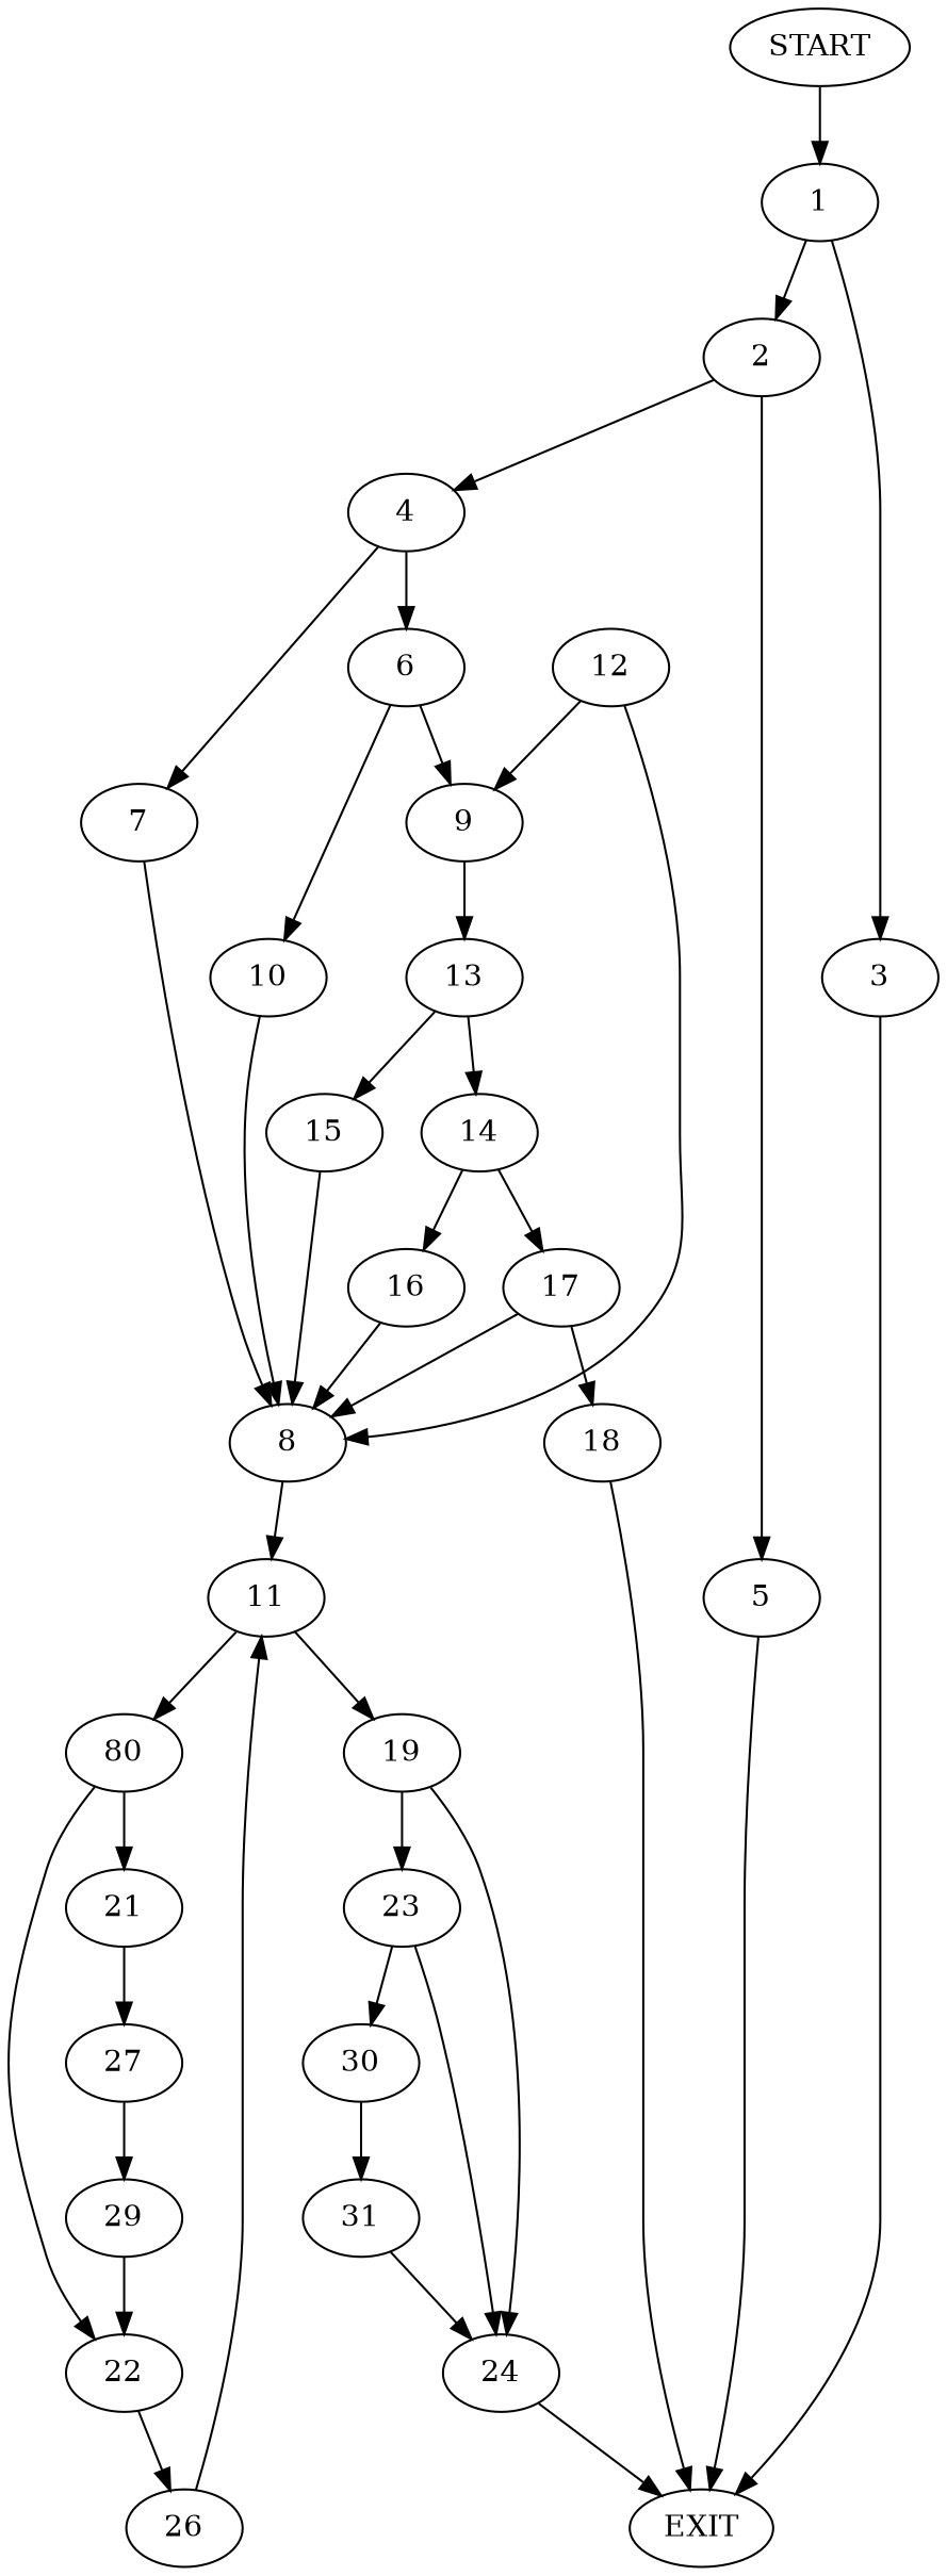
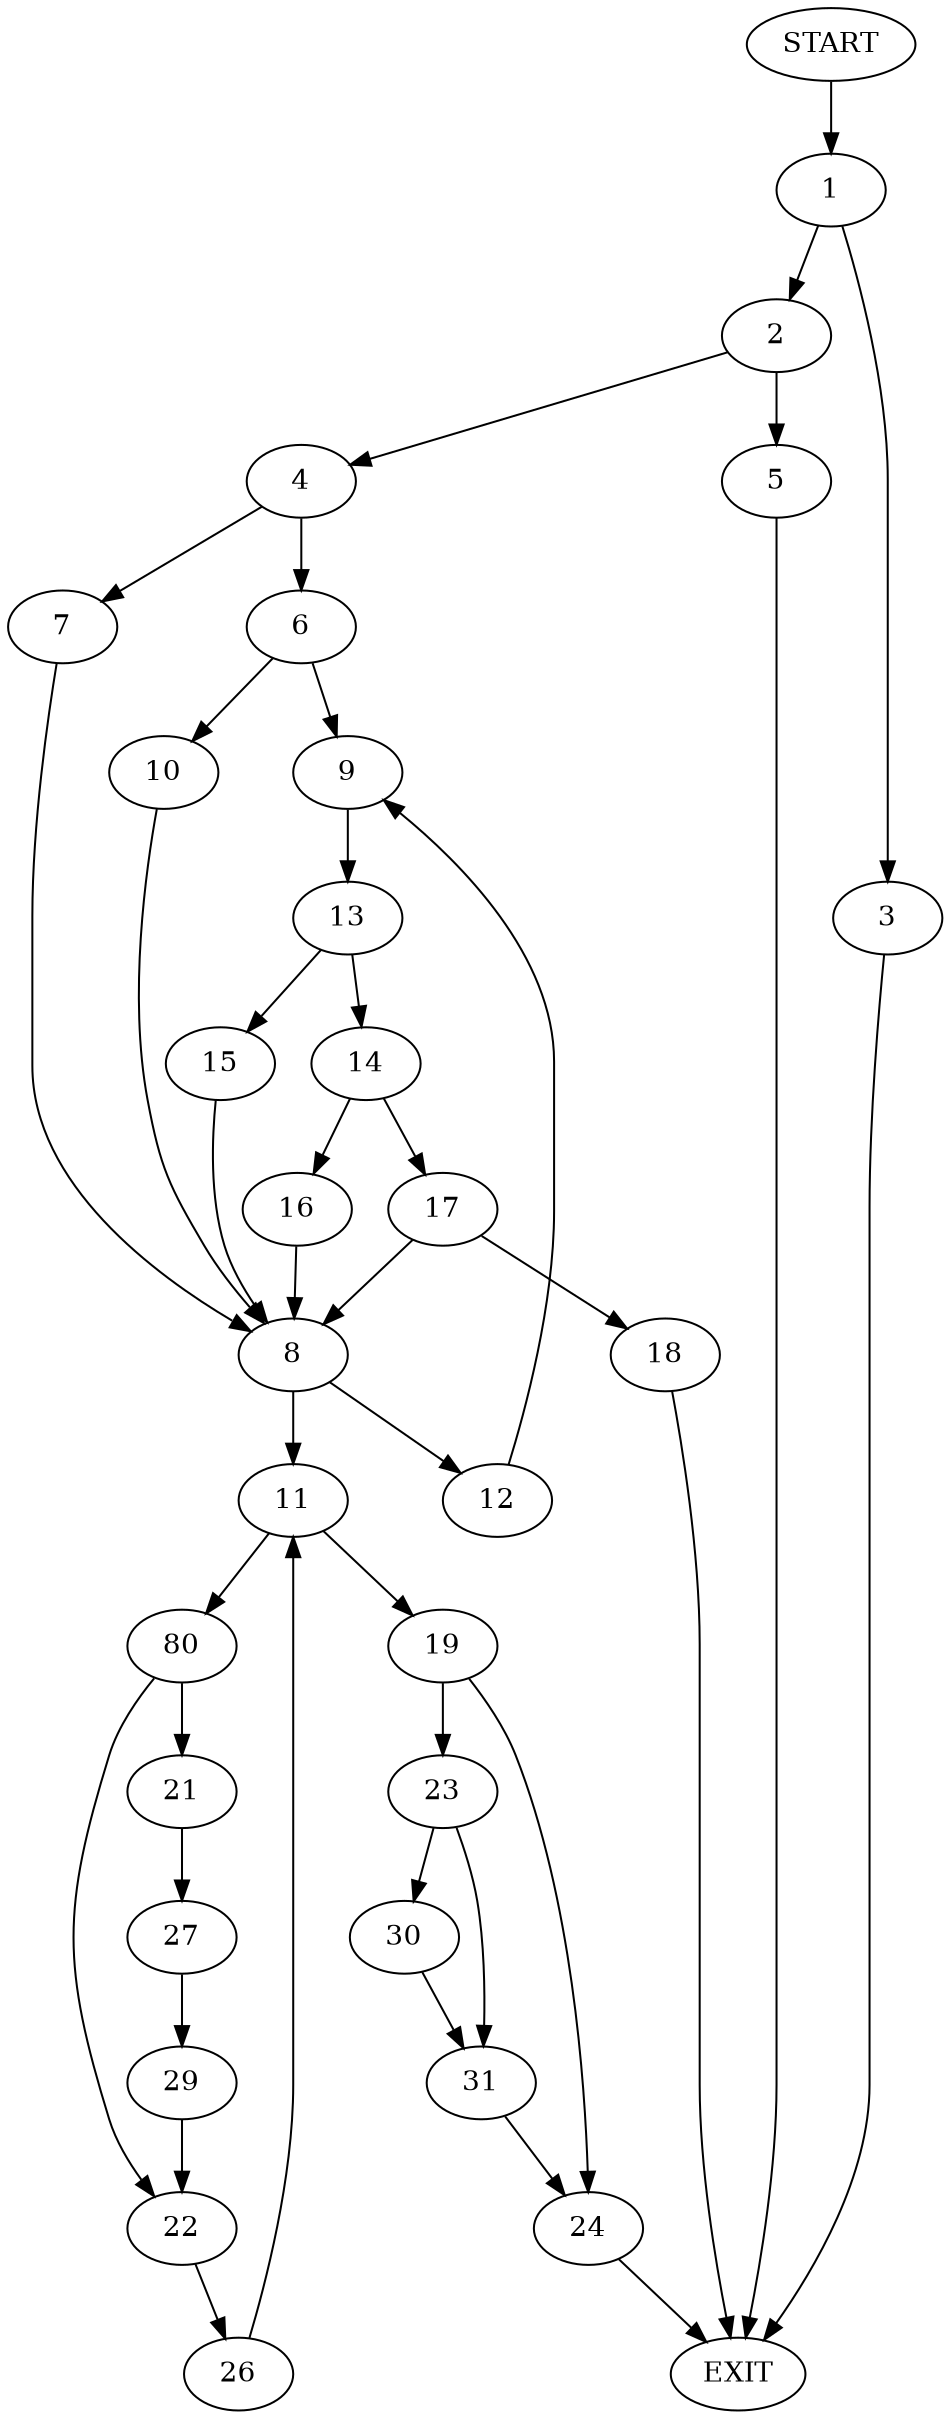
  digraph {
    n1 [label=START]
    1
    2
    3
    n5 [label=EXIT]
    4
    5
    6
    7
    9
    10
    8
    13
    11
    19
    n16 [label=80]
    12
    14
    15
    23
    24
    21
    22
    16
    17
    18
    30
    31
    27
    26
    29
    n1 -> 1
    1 -> 2
    1 -> 3
    2 -> 4
    2 -> 5
    3 -> n5
    4 -> 6
    4 -> 7
    5 -> n5
    6 -> 9
    6 -> 10
    7 -> 8
    9 -> 13
    10 -> 8
    8 -> 11
    13 -> 14
    13 -> 15
    11 -> 19
    11 -> n16
    19 -> 23
    19 -> 24
    n16 -> 21
    n16 -> 22
    12 -> 9
-   12 -> 8
+   8 -> 12
    14 -> 16
    14 -> 17
    15 -> 8
    23 -> 30
-   23 -> 24
+   23 -> 31
    24 -> n5
    21 -> 27
    22 -> 26
    16 -> 8
    17 -> 8
    17 -> 18
    18 -> n5
    30 -> 31
    31 -> 24
    27 -> 29
    26 -> 11
    29 -> 22
  }
